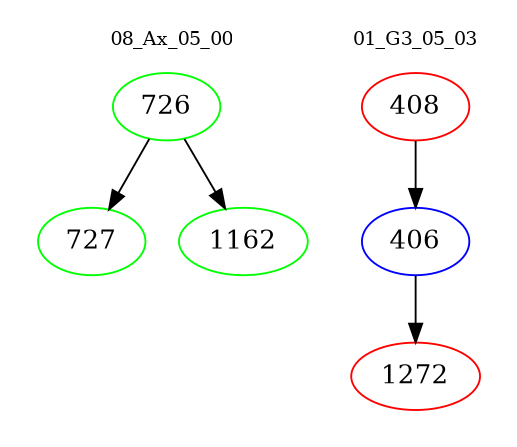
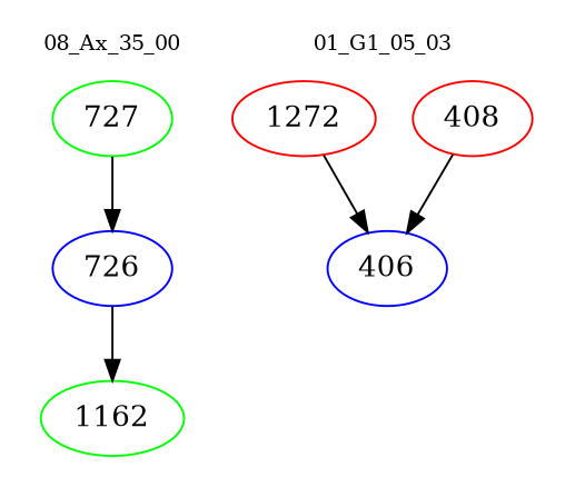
  digraph {
    node [color=green]
    edge [color=black]
    n1 [label=727]
-   n2 [label=726]
+   n2 [color=blue label=726]
    n3 [label=1162]
    n4 [color=red label=408]
    n5 [color=blue label=406]
    n6 [color=red label=1272]
    subgraph cluster_1 {
      color=white
      fontsize=10
-     label="08_Ax_05_00"
+     label="08_Ax_35_00"
      n1
      n2
      n3
    }
    subgraph cluster_2 {
      color=white
      fontsize=10
-     label="01_G3_05_03"
+     label="01_G1_05_03"
      n4
      n5
      n6
    }
-   n2 -> n1
+   n1 -> n2
    n2 -> n3
    n4 -> n5
-   n5 -> n6
+   n6 -> n5
  }
